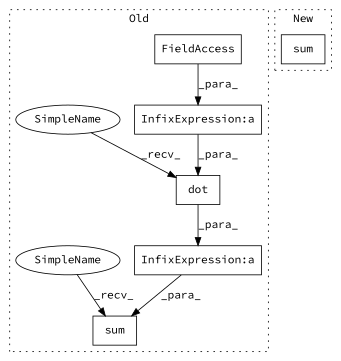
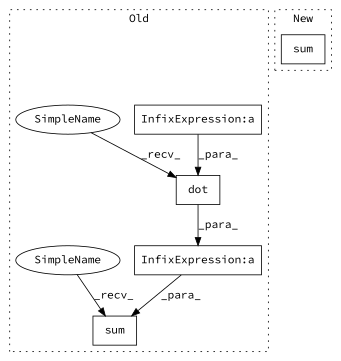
  digraph {
    fontname="Source Code Pro"
    node [a=32 l="4,1" shape=box fontname="Source Code Pro"]
    edge [fontname="Source Code Pro"]
    n1 [label=dot s="2589,2605"]
    n2 [a=27 l=3 label="InfixExpression:a" s=2606]
    n3 [label=sum s="2579,2617"]
    n4 [a=27 l=3 label="InfixExpression:a" s=2494]
-   n5 [a=22 l=27 label=FieldAccess s=2467]
    n6 [a=42 l=5 label=SimpleName s=2583 shape=ellipse]
    n7 [a=42 l=5 label=SimpleName s=2573 shape=ellipse]
    n8 [label=sum s="2656,2661"]
    subgraph cluster_1 {
      label=Old
      style=dotted
      n1
      n2
      n3
      n4
-     n5
      n6
      n7
    }
    subgraph cluster_2 {
      label=New
      style=dotted
      n8
    }
    n1 -> n2 [label=_para_]
    n2 -> n3 [label=_para_]
    n4 -> n1 [label=_para_]
-   n5 -> n4 [label=_para_]
    n6 -> n1 [label=_recv_]
    n7 -> n3 [label=_recv_]
  }
